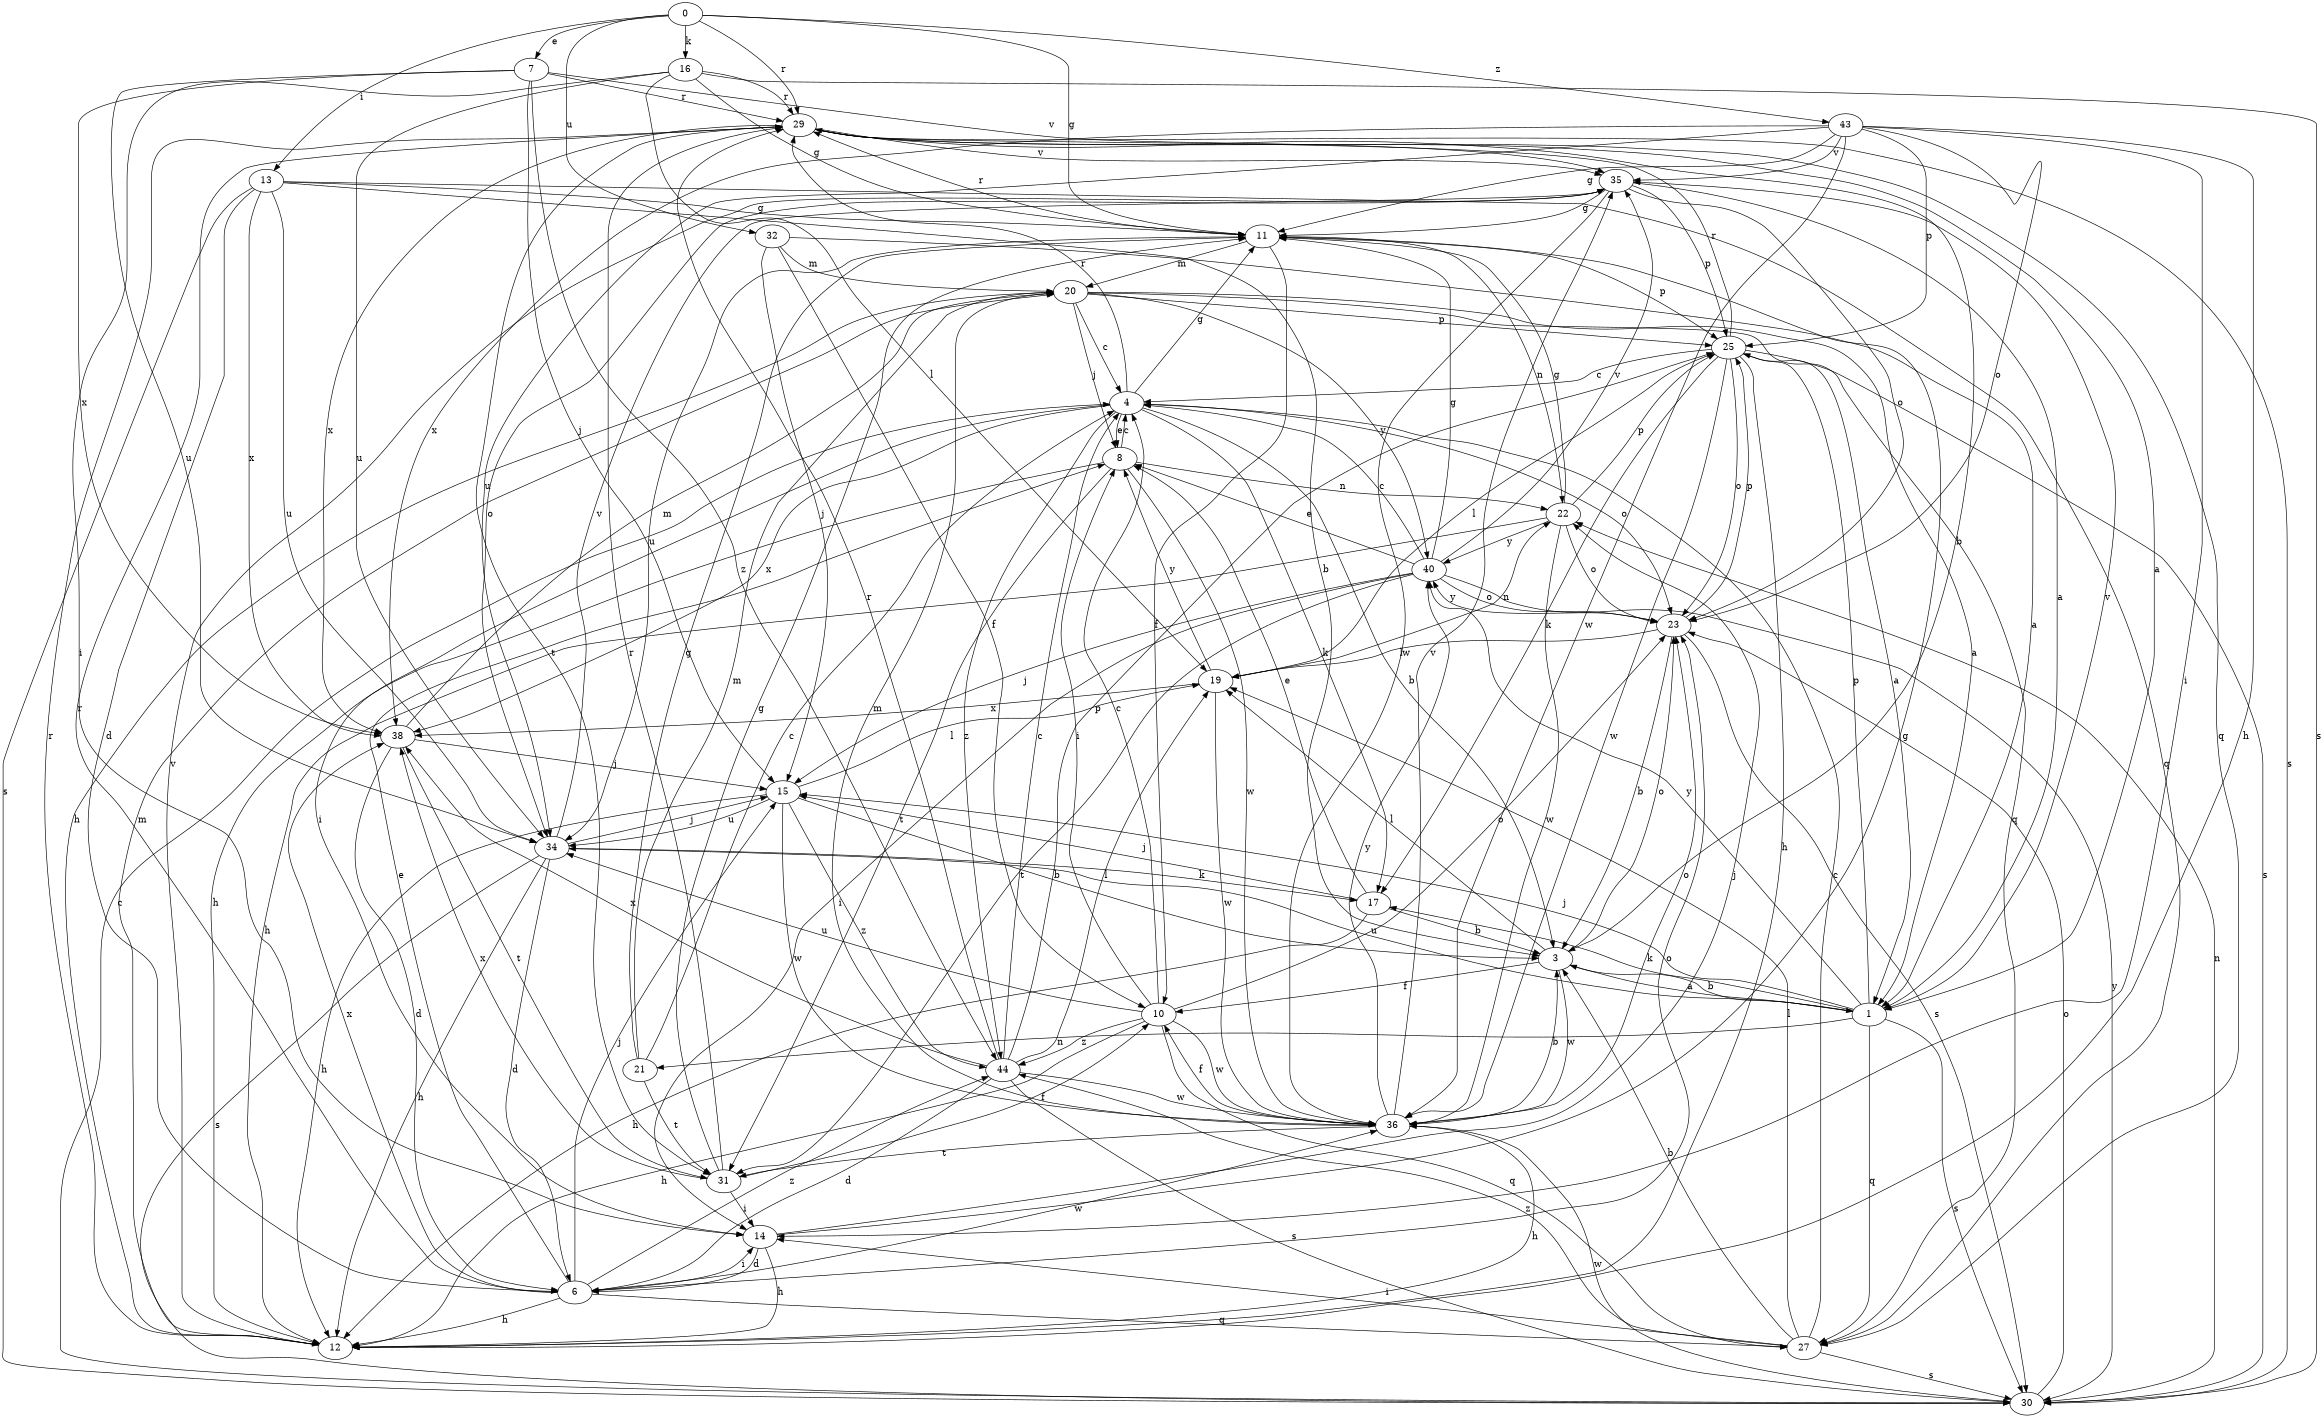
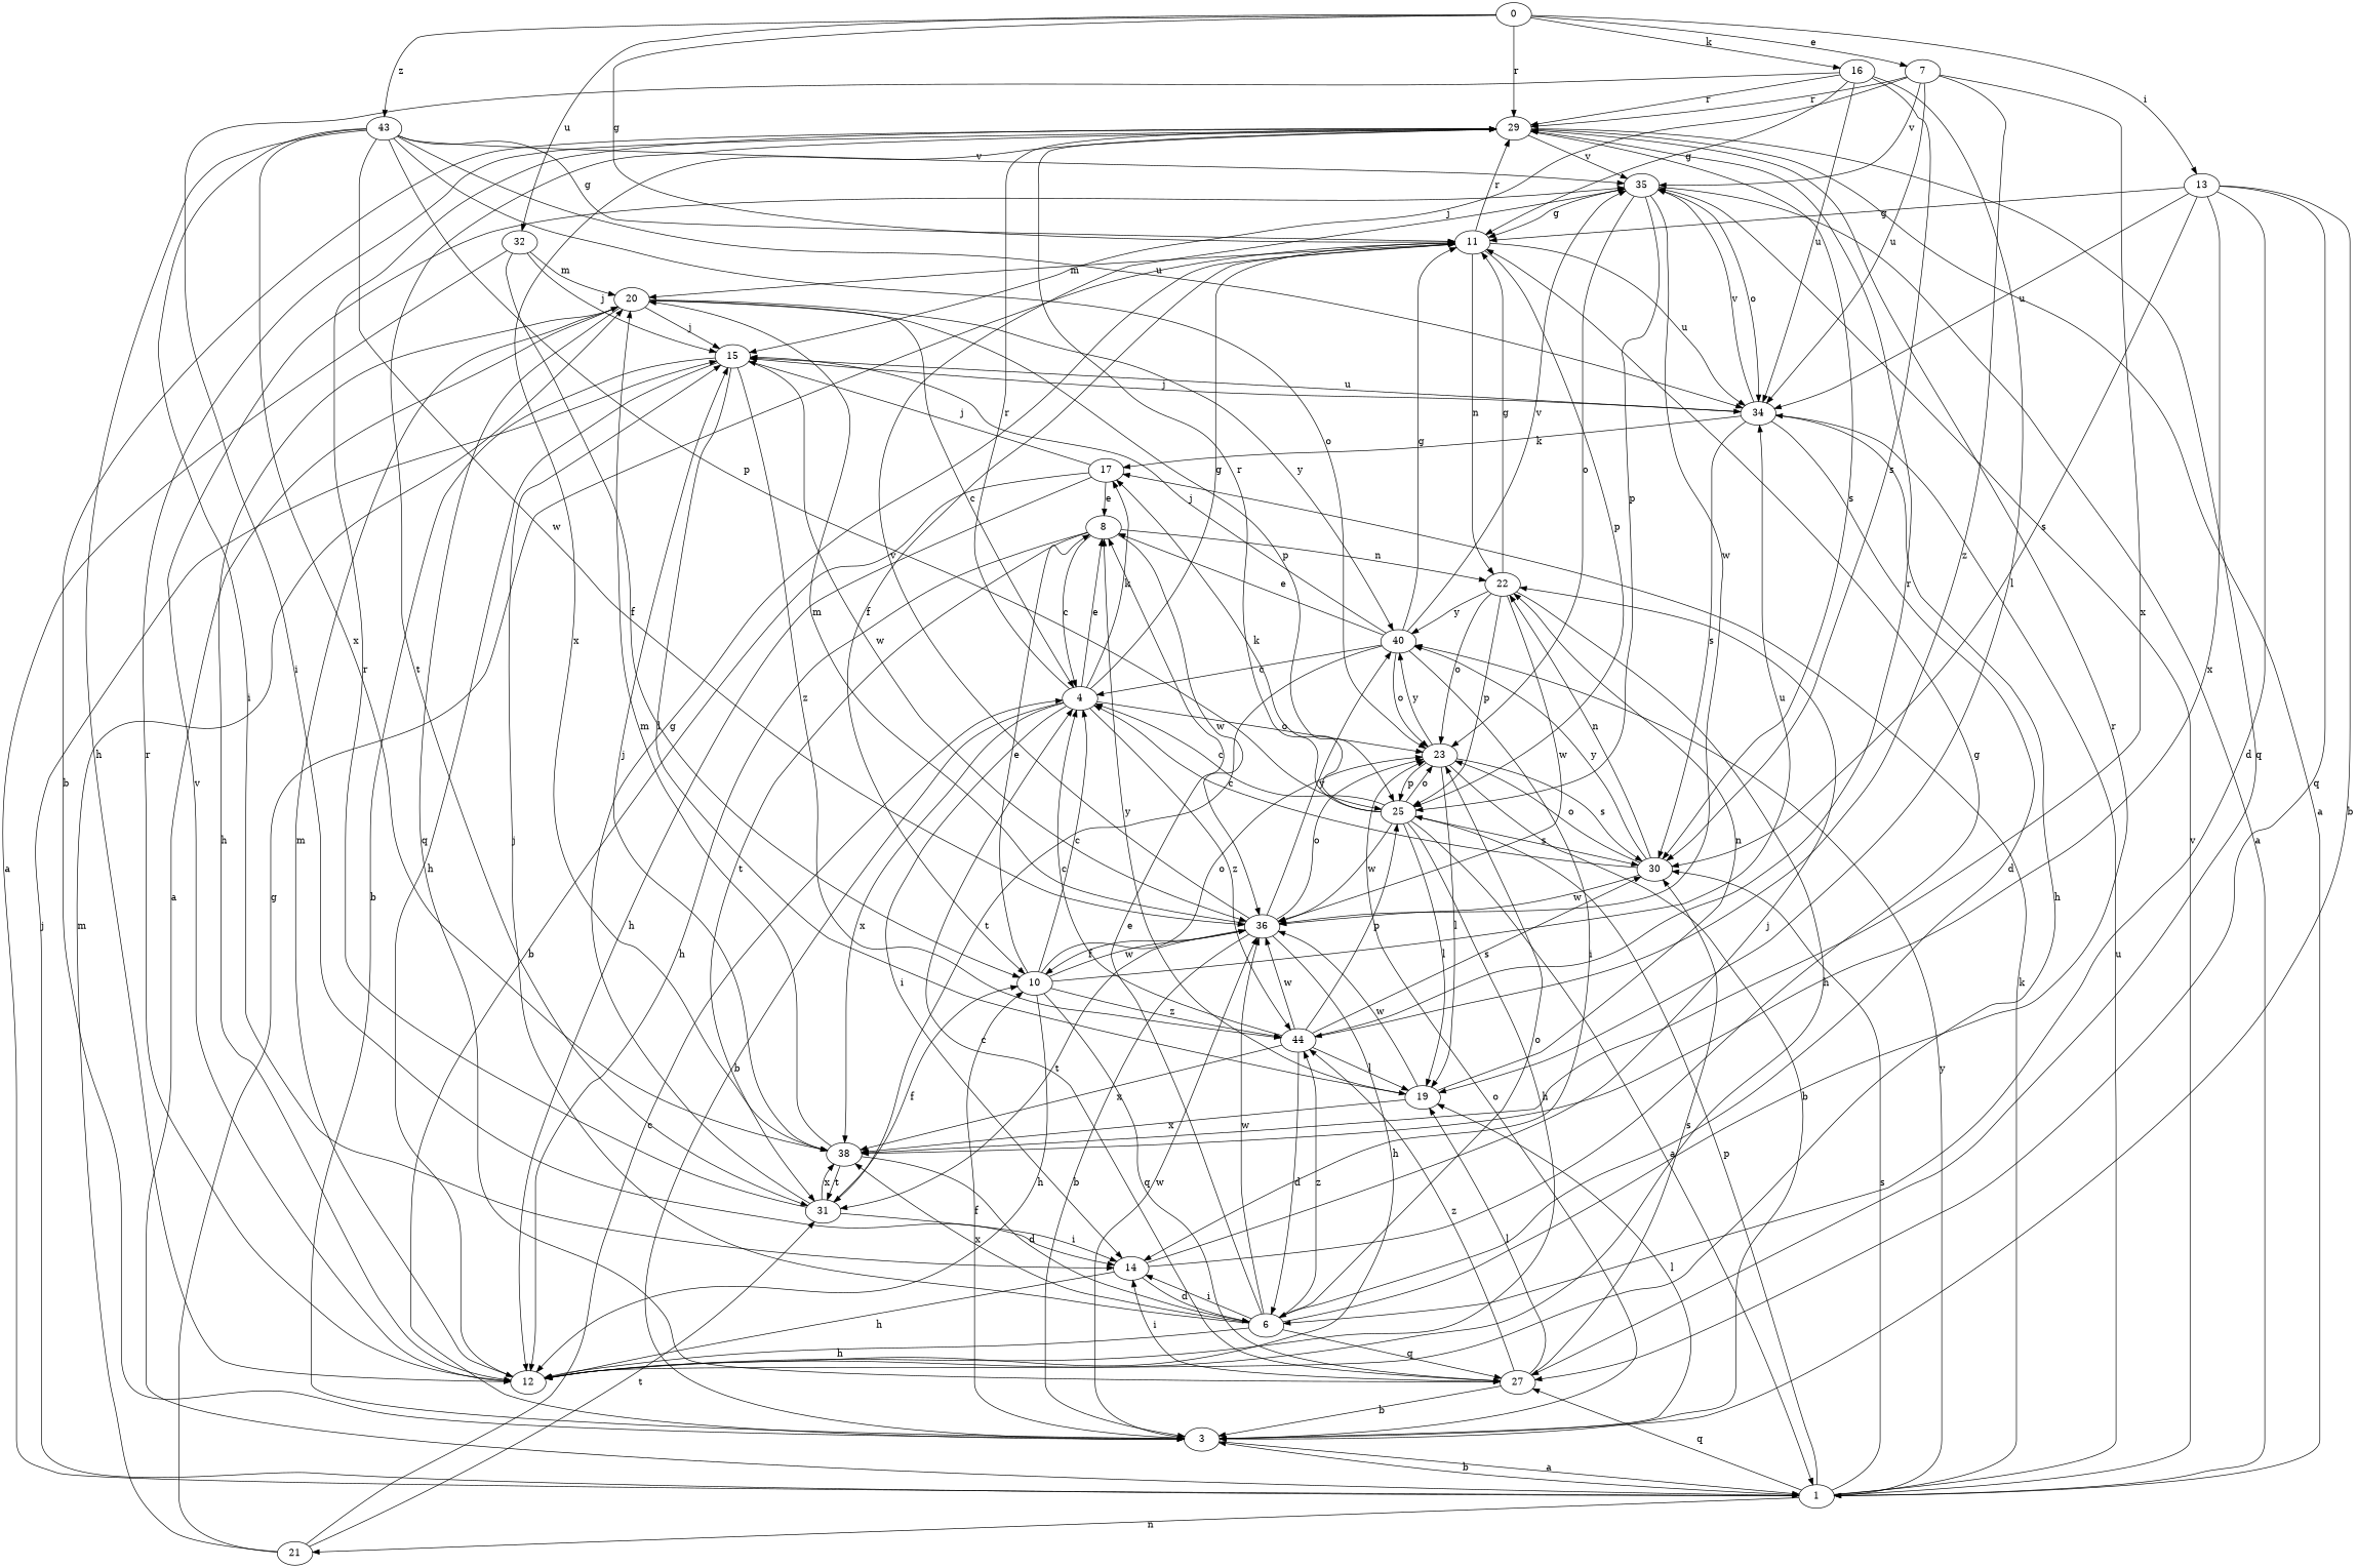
  strict digraph {
    0
    7
    11
    13
    16
    29
    32
    43
    15
    34
    35
    38
    44
    25
    10
    22
    20
    3
    27
    30
    6
    19
    14
    1
    31
    23
    36
    12
    17
    21
    40
    8
    4
    0 -> 7 [label=e]
    0 -> 11 [label=g]
    0 -> 13 [label=i]
    0 -> 16 [label=k]
    0 -> 29 [label=r]
    0 -> 32 [label=u]
    0 -> 43 [label=z]
    7 -> 29 [label=r]
    7 -> 15 [label=j]
    7 -> 34 [label=u]
    7 -> 35 [label=v]
    7 -> 38 [label=x]
    7 -> 44 [label=z]
    11 -> 29 [label=r]
    11 -> 34 [label=u]
    11 -> 25 [label=p]
    11 -> 10 [label=f]
    11 -> 22 [label=n]
    11 -> 20 [label=m]
    13 -> 11 [label=g]
    13 -> 34 [label=u]
    13 -> 38 [label=x]
    13 -> 3 [label=b]
    13 -> 27 [label=q]
    13 -> 30 [label=s]
    13 -> 6 [label=d]
    16 -> 11 [label=g]
    16 -> 29 [label=r]
    16 -> 34 [label=u]
    16 -> 30 [label=s]
    16 -> 19 [label=l]
    16 -> 14 [label=i]
    29 -> 35 [label=v]
    29 -> 38 [label=x]
    29 -> 3 [label=b]
    29 -> 27 [label=q]
    29 -> 30 [label=s]
    29 -> 1 [label=a]
    29 -> 31 [label=t]
    32 -> 15 [label=j]
    32 -> 10 [label=f]
    32 -> 20 [label=m]
    32 -> 1 [label=a]
    43 -> 11 [label=g]
    43 -> 34 [label=u]
    43 -> 35 [label=v]
    43 -> 38 [label=x]
    43 -> 25 [label=p]
    43 -> 14 [label=i]
    43 -> 23 [label=o]
    43 -> 36 [label=w]
    43 -> 12 [label=h]
    15 -> 34 [label=u]
    15 -> 44 [label=z]
    15 -> 3 [label=b]
    15 -> 19 [label=l]
    15 -> 36 [label=w]
    15 -> 12 [label=h]
    34 -> 15 [label=j]
    34 -> 35 [label=v]
    34 -> 30 [label=s]
    34 -> 6 [label=d]
    34 -> 12 [label=h]
    34 -> 17 [label=k]
    35 -> 11 [label=g]
    35 -> 34 [label=o]
    35 -> 25 [label=p]
    35 -> 1 [label=a]
    35 -> 23 [label=o]
    35 -> 36 [label=w]
    38 -> 15 [label=j]
    38 -> 20 [label=m]
    38 -> 6 [label=d]
    38 -> 31 [label=t]
    44 -> 29 [label=r]
    44 -> 38 [label=x]
    44 -> 25 [label=p]
    44 -> 30 [label=s]
    44 -> 6 [label=d]
    44 -> 19 [label=l]
    44 -> 36 [label=w]
    44 -> 4 [label=c]
    25 -> 29 [label=r]
    25 -> 30 [label=s]
    25 -> 19 [label=l]
    25 -> 1 [label=a]
    25 -> 23 [label=o]
    25 -> 36 [label=w]
    25 -> 12 [label=h]
    25 -> 17 [label=k]
    25 -> 4 [label=c]
    10 -> 34 [label=u]
    10 -> 44 [label=z]
    10 -> 27 [label=q]
    10 -> 23 [label=o]
    10 -> 36 [label=w]
    10 -> 12 [label=h]
-   10 -> 8 [label=i]
+   10 -> 8 [label=e]
    10 -> 4 [label=c]
    22 -> 11 [label=g]
    22 -> 25 [label=p]
    22 -> 23 [label=o]
    22 -> 36 [label=w]
    22 -> 12 [label=h]
    22 -> 40 [label=y]
-   20 -> 8 [label=j]
+   20 -> 15 [label=j]
    20 -> 25 [label=p]
    20 -> 27 [label=q]
    20 -> 1 [label=a]
    20 -> 12 [label=h]
    20 -> 40 [label=y]
    20 -> 4 [label=c]
    3 -> 10 [label=f]
    3 -> 19 [label=l]
    3 -> 1 [label=a]
    3 -> 23 [label=o]
    3 -> 36 [label=w]
    27 -> 44 [label=z]
    27 -> 3 [label=b]
    27 -> 30 [label=s]
    27 -> 19 [label=l]
    27 -> 14 [label=i]
    27 -> 4 [label=c]
    30 -> 22 [label=n]
    30 -> 23 [label=o]
    30 -> 36 [label=w]
-   40 -> 30 [label=y]
+   30 -> 40 [label=y]
    30 -> 4 [label=c]
    6 -> 29 [label=r]
    6 -> 15 [label=j]
    6 -> 38 [label=x]
    6 -> 44 [label=z]
    6 -> 27 [label=q]
    6 -> 14 [label=i]
    6 -> 23 [label=o]
    6 -> 36 [label=w]
    6 -> 12 [label=h]
    6 -> 8 [label=e]
    19 -> 38 [label=x]
    19 -> 22 [label=n]
    19 -> 36 [label=w]
    19 -> 8 [label=y]
    14 -> 11 [label=g]
    14 -> 22 [label=j]
    14 -> 6 [label=d]
    14 -> 12 [label=h]
    1 -> 15 [label=j]
    1 -> 34 [label=u]
    1 -> 35 [label=v]
    1 -> 25 [label=p]
    1 -> 3 [label=b]
    1 -> 27 [label=q]
    1 -> 30 [label=s]
    1 -> 17 [label=k]
    1 -> 21 [label=n]
    1 -> 40 [label=y]
    31 -> 11 [label=g]
    31 -> 29 [label=r]
    31 -> 38 [label=x]
    31 -> 10 [label=f]
    31 -> 14 [label=i]
    23 -> 25 [label=p]
    23 -> 3 [label=b]
    23 -> 30 [label=s]
    23 -> 19 [label=l]
    23 -> 40 [label=y]
    36 -> 35 [label=v]
    36 -> 10 [label=f]
    36 -> 20 [label=m]
    36 -> 3 [label=b]
    36 -> 31 [label=t]
    36 -> 23 [label=o]
    36 -> 12 [label=h]
    36 -> 40 [label=y]
    12 -> 29 [label=r]
    12 -> 35 [label=v]
    12 -> 20 [label=m]
    17 -> 15 [label=j]
    17 -> 3 [label=b]
    17 -> 12 [label=h]
    17 -> 8 [label=e]
    21 -> 11 [label=g]
    21 -> 20 [label=m]
    21 -> 31 [label=t]
    21 -> 4 [label=c]
    40 -> 11 [label=g]
    40 -> 15 [label=j]
    40 -> 35 [label=v]
    40 -> 14 [label=i]
    40 -> 31 [label=t]
    40 -> 23 [label=o]
    40 -> 8 [label=e]
    40 -> 4 [label=c]
    8 -> 22 [label=n]
    8 -> 31 [label=t]
    8 -> 36 [label=w]
    8 -> 12 [label=h]
    8 -> 4 [label=c]
    4 -> 11 [label=g]
    4 -> 29 [label=r]
    4 -> 38 [label=x]
    4 -> 44 [label=z]
    4 -> 3 [label=b]
    4 -> 14 [label=i]
    4 -> 23 [label=o]
    4 -> 17 [label=k]
    4 -> 8 [label=e]
  }
